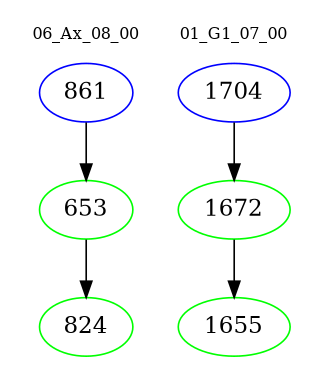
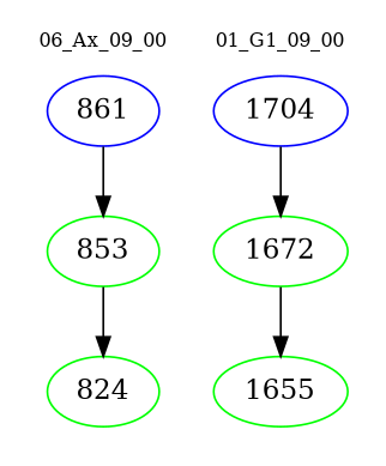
  digraph {
    node [color=green]
    edge [color=black]
-   n1 [label=653]
+   n1 [label=853]
    n2 [label=824]
    n3 [color=blue label=861]
    n4 [label=1672]
    n5 [label=1655]
    n6 [color=blue label=1704]
    subgraph cluster_1 {
      color=white
      fontsize=10
-     label="06_Ax_08_00"
+     label="06_Ax_09_00"
      n1
      n2
      n3
    }
    subgraph cluster_2 {
      color=white
      fontsize=10
-     label="01_G1_07_00"
+     label="01_G1_09_00"
      n4
      n5
      n6
    }
    n1 -> n2
    n3 -> n1
    n4 -> n5
    n6 -> n4
  }
